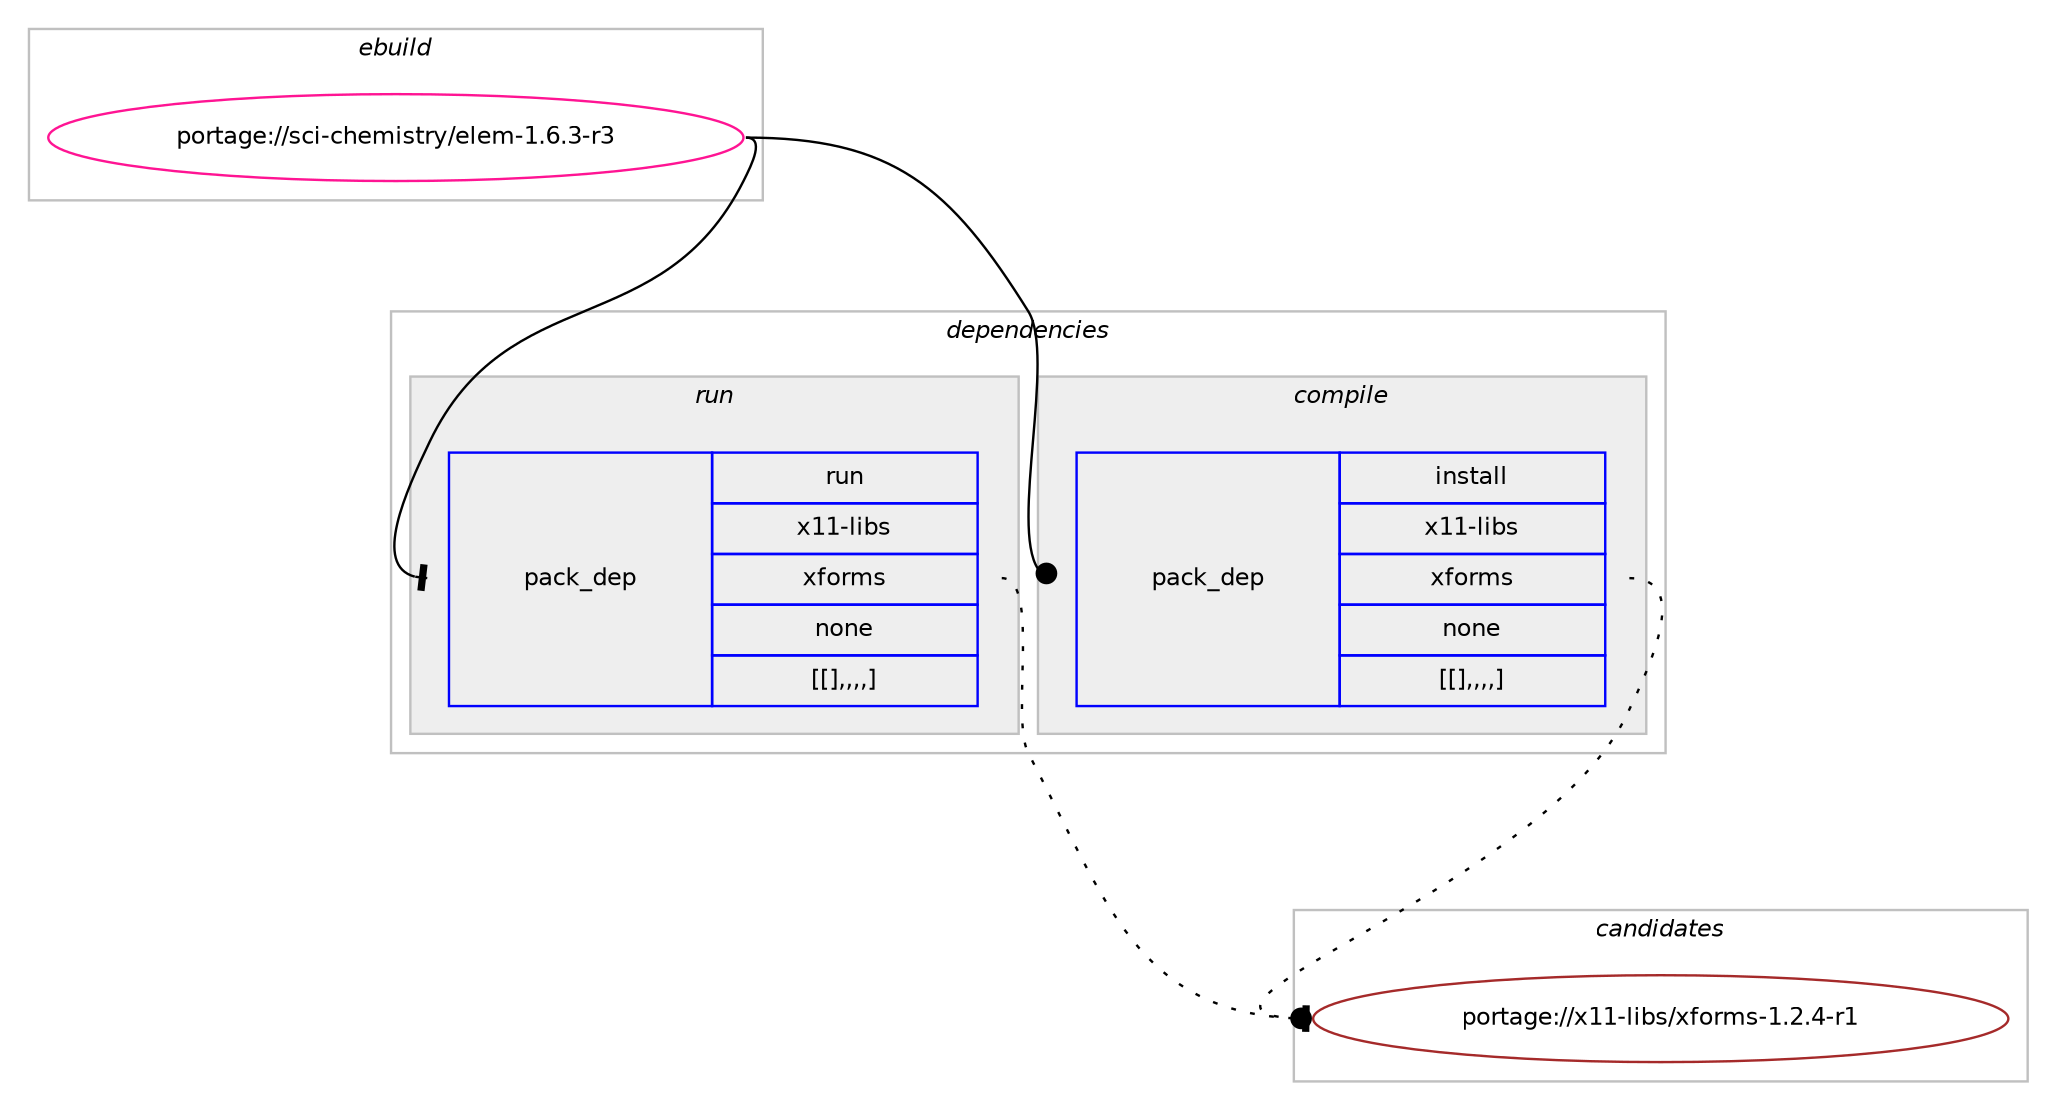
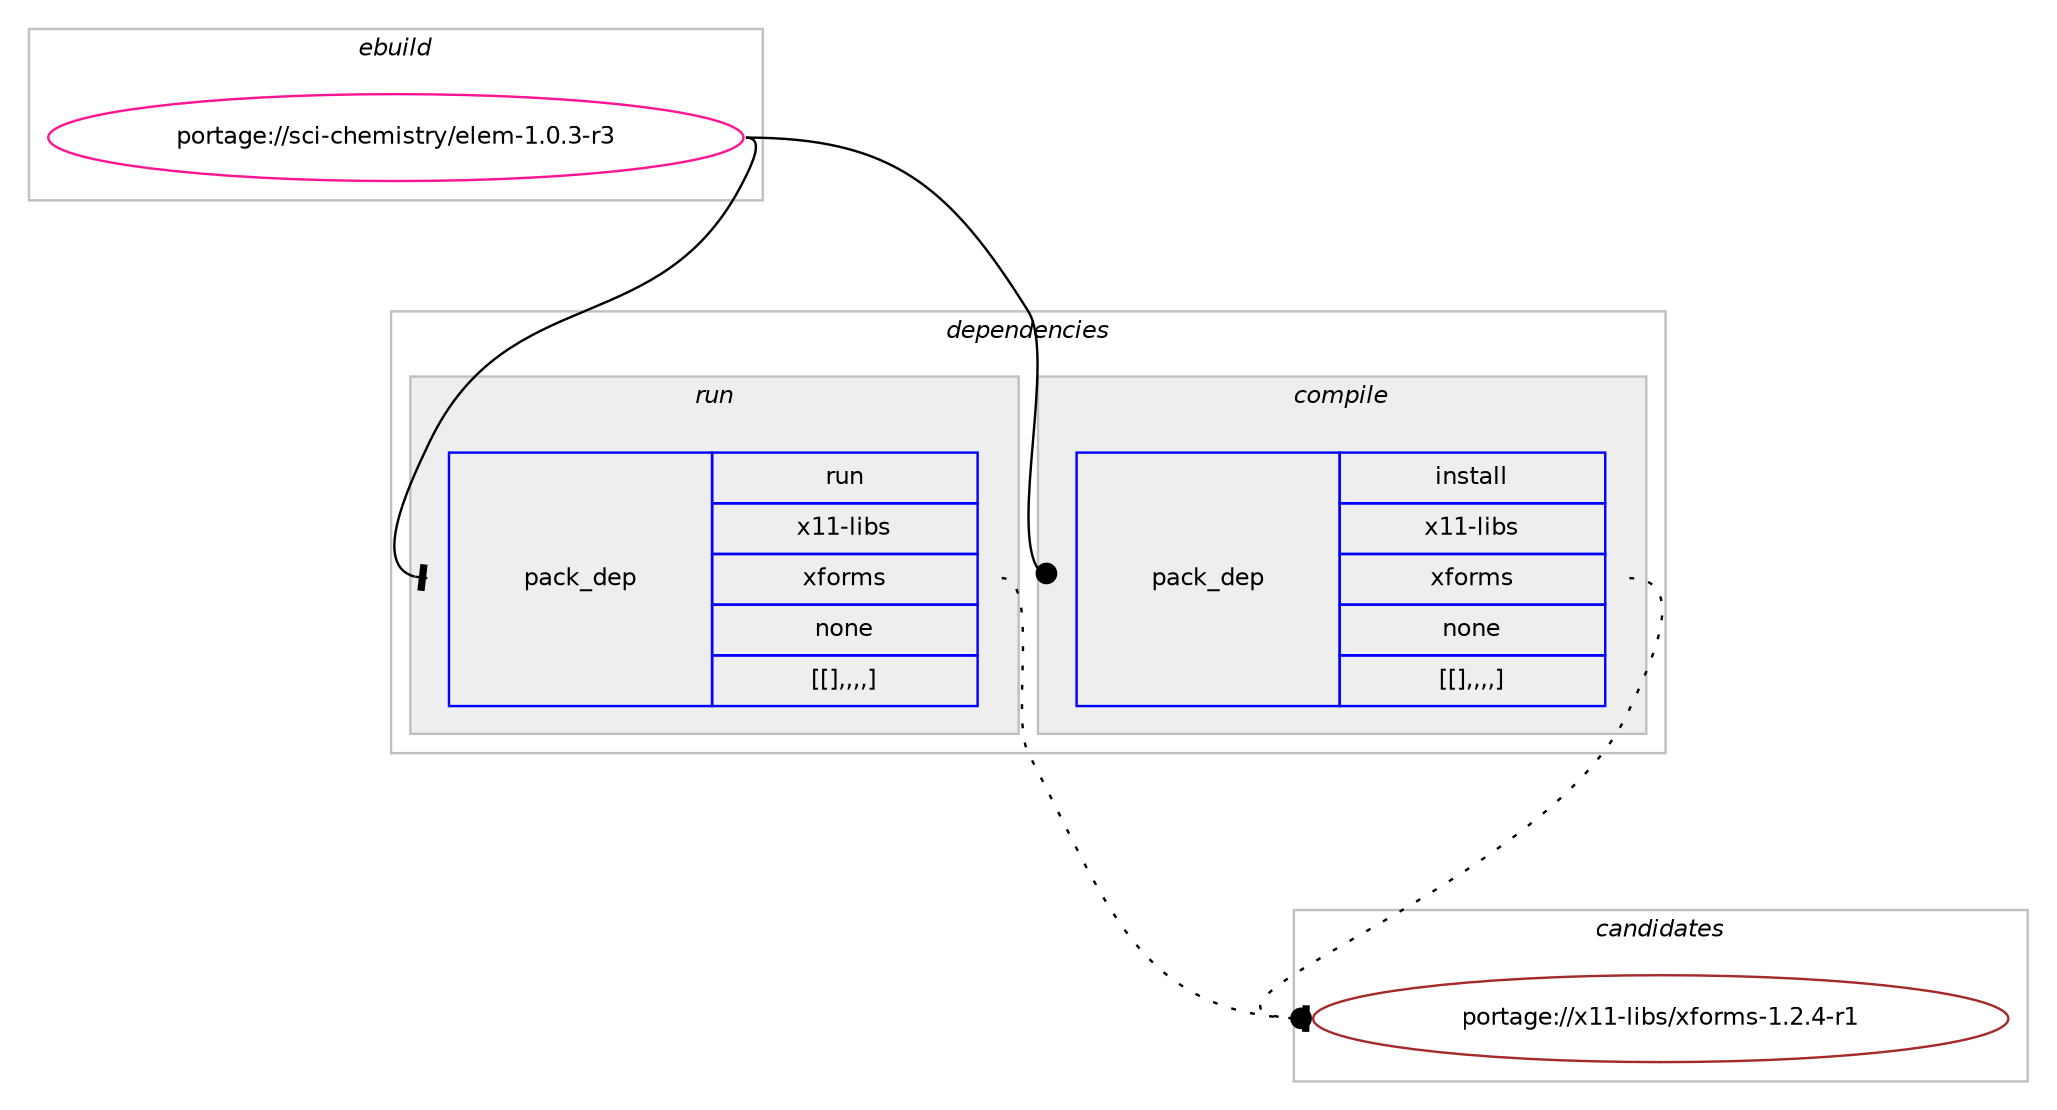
  digraph {
    compound=true
    concentrate=true
    fontname=Helvetica
    fontsize=10
    newrank=true
    rankdir=TB
    ranksep=1.5
    node [color=blue fontname=Helvetica fontsize=10 shape=ellipse]
    edge [arrowhead=dot headport=w style=solid tailport=e weight=20]
-   n1 [color=deeppink label="portage://sci-chemistry/elem-1.6.3-r3" width=4]
+   n1 [color=deeppink label="portage://sci-chemistry/elem-1.0.3-r3" width=4]
    n2 [label=<<TABLE BORDER="0" CELLBORDER="1" CELLSPACING="0" CELLPADDING="4" WIDTH="220"><TR><TD ROWSPAN="6" CELLPADDING="30">pack_dep</TD></TR><TR><TD WIDTH="110">install</TD></TR><TR><TD>x11-libs</TD></TR><TR><TD>xforms</TD></TR><TR><TD>none</TD></TR><TR><TD>[[],,,,]</TD></TR></TABLE>> shape=none]
    n3 [label=<<TABLE BORDER="0" CELLBORDER="1" CELLSPACING="0" CELLPADDING="4" WIDTH="220"><TR><TD ROWSPAN="6" CELLPADDING="30">pack_dep</TD></TR><TR><TD WIDTH="110">run</TD></TR><TR><TD>x11-libs</TD></TR><TR><TD>xforms</TD></TR><TR><TD>none</TD></TR><TR><TD>[[],,,,]</TD></TR></TABLE>> shape=none]
    n4 [color=brown label="portage://x11-libs/xforms-1.2.4-r1" width=4]
    subgraph cluster_1 {
      color=gray
      label=<<i>ebuild</i>>
      n1
    }
    subgraph cluster_2 {
      color=gray
      label=<<i>dependencies</i>>
      subgraph cluster_3 {
        color=gray
        fillcolor="#eeeeee"
        label=<<i>compile</i>>
        style=filled
        subgraph sub_4 {
          color=gray
          fillcolor="#eeeeee"
          label=<<i>compile</i>>
          style=filled
          n2
        }
      }
      subgraph cluster_5 {
        color=gray
        fillcolor="#eeeeee"
        label=<<i>compile and run</i>>
        style=filled
      }
      subgraph cluster_6 {
        color=gray
        fillcolor="#eeeeee"
        label=<<i>run</i>>
        style=filled
        subgraph sub_7 {
          color=gray
          fillcolor="#eeeeee"
          label=<<i>run</i>>
          style=filled
          n3
        }
      }
    }
    subgraph cluster_8 {
      color=gray
      label=<<i>candidates</i>>
      rank=same
      subgraph sub_9 {
        color=black
        label=<<i>candidates</i>>
        nodesep=1
        rank=same
        n4
      }
      subgraph sub_10 {
        color=black
        label=<<i>candidates</i>>
        nodesep=1
        rank=same
        n4
      }
    }
    n1 -> n2
    n1 -> n3 [arrowhead=tee]
    n2 -> n4 [style=dotted weight=100]
    n3 -> n4 [arrowhead=tee style=dotted weight=100]
  }
